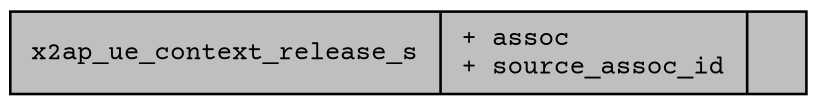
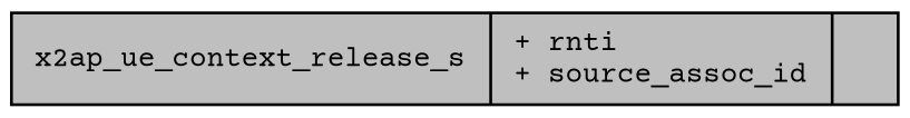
  digraph {
    rankdir=LR
    fontname="Courier Prime"
-   n1 [color=black fillcolor=grey75 fontcolor=black fontname="Courier Prime" fontsize=10 height=0.2 label="{x2ap_ue_context_release_s\n|+ assoc\l+ source_assoc_id\l|}" shape=record style=filled width=0.4]
+   n1 [color=black fillcolor=grey75 fontcolor=black fontname="Courier Prime" fontsize=10 height=0.2 label="{x2ap_ue_context_release_s\n|+ rnti\l+ source_assoc_id\l|}" shape=record style=filled width=0.4]
  }
